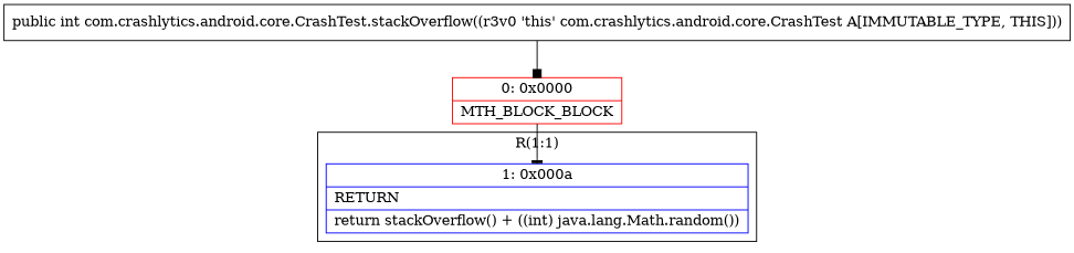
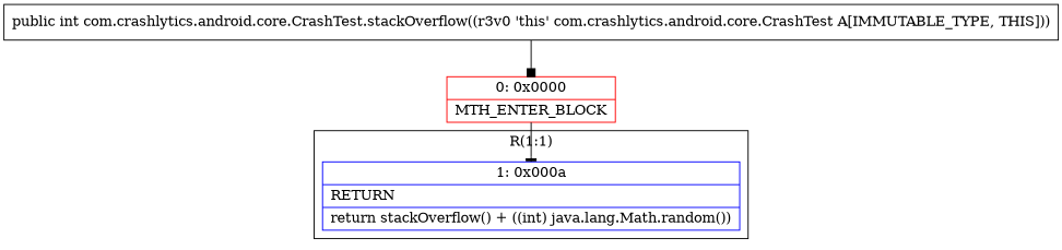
  digraph {
    node [shape=record]
    n1 [color=blue label="{1\:\ 0x000a|RETURN\l|return stackOverflow() + ((int) java.lang.Math.random())\l}"]
-   n2 [color=red label="{0\:\ 0x0000|MTH_BLOCK_BLOCK\l}"]
+   n2 [color=red label="{0\:\ 0x0000|MTH_ENTER_BLOCK\l}"]
    n3 [label="{public int com.crashlytics.android.core.CrashTest.stackOverflow((r3v0 'this' com.crashlytics.android.core.CrashTest A[IMMUTABLE_TYPE, THIS])) }"]
    subgraph cluster_1 {
      label="R(1:1)"
      n1
    }
    n2 -> n1 [arrowhead=tee]
    n3 -> n2 [arrowhead=box]
  }
